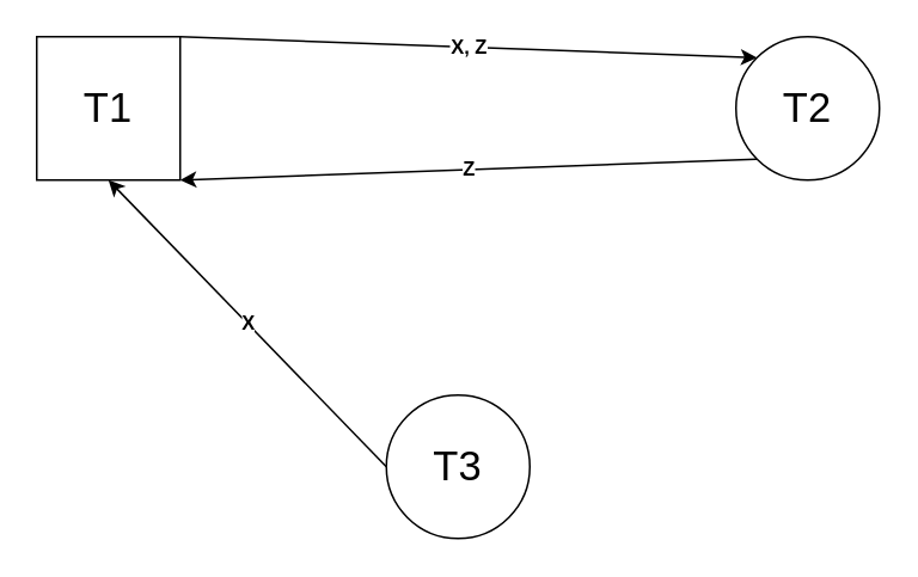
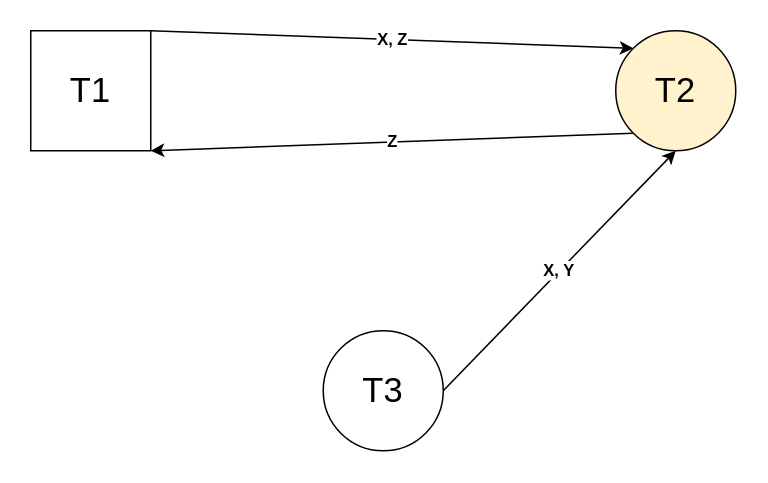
  <mxCell id="0" />
  <mxCell id="1" parent="0" />
  <mxCell id="2" value="&lt;b&gt;X, Z&lt;/b&gt;" style="rounded=0;orthogonalLoop=1;jettySize=auto;html=1;exitX=1;exitY=0;exitDx=0;exitDy=0;entryX=0;entryY=0;entryDx=0;entryDy=0;" edge="1" parent="1" source="3" target="5"><mxGeometry relative="1" as="geometry" /></mxCell>
  <mxCell id="3" value="&lt;font style=&quot;font-size: 23px;&quot;&gt;T1&lt;/font&gt;" style="whiteSpace=wrap;html=1;aspect=fixed;rounded=0;" vertex="1" parent="1"><mxGeometry x="20" y="20" width="80" height="80" as="geometry" /></mxCell>
  <mxCell id="4" value="&lt;b&gt;Z&lt;/b&gt;" style="rounded=0;orthogonalLoop=1;jettySize=auto;html=1;exitX=0;exitY=1;exitDx=0;exitDy=0;entryX=1;entryY=1;entryDx=0;entryDy=0;" edge="1" parent="1" source="5" target="3"><mxGeometry relative="1" as="geometry"><mxPoint x="371" y="110" as="sourcePoint" /></mxGeometry></mxCell>
- <mxCell id="5" value="&lt;font style=&quot;font-size: 23px;&quot;&gt;T2&lt;/font&gt;" style="ellipse;whiteSpace=wrap;html=1;aspect=fixed;" vertex="1" parent="1"><mxGeometry x="410" y="20" width="80" height="80" as="geometry" /></mxCell>
- <mxCell id="6" value="&lt;b&gt;X&lt;/b&gt;" style="rounded=0;orthogonalLoop=1;jettySize=auto;html=1;exitX=0;exitY=0.5;exitDx=0;exitDy=0;entryX=0.5;entryY=1;entryDx=0;entryDy=0;" edge="1" parent="1" source="8" target="3"><mxGeometry relative="1" as="geometry" /></mxCell>
+ <mxCell id="5" value="&lt;font style=&quot;font-size: 23px;&quot;&gt;T2&lt;/font&gt;" style="ellipse;whiteSpace=wrap;html=1;aspect=fixed;fillColor=#fff2cc;" vertex="1" parent="1"><mxGeometry x="410" y="20" width="80" height="80" as="geometry" /></mxCell>
+ <mxCell id="7" value="&lt;b&gt;X, Y&lt;/b&gt;" style="rounded=0;orthogonalLoop=1;jettySize=auto;html=1;exitX=1;exitY=0.5;exitDx=0;exitDy=0;entryX=0.5;entryY=1;entryDx=0;entryDy=0;" edge="1" parent="1" source="8" target="5"><mxGeometry relative="1" as="geometry" /></mxCell>
  <mxCell id="8" value="&lt;font style=&quot;font-size: 23px;&quot;&gt;T3&lt;/font&gt;" style="ellipse;whiteSpace=wrap;html=1;aspect=fixed;" vertex="1" parent="1"><mxGeometry x="215" y="220" width="80" height="80" as="geometry" /></mxCell>
